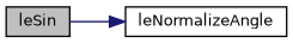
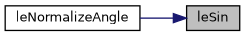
  digraph {
    rankdir=LR
    node [color=black fontname=Helvetica fontsize=10 shape=record style=filled]
    n1 [fillcolor=grey75 fontcolor=black height=0.2 label=leSin width=0.4]
    n2 [fillcolor=white height=0.2 label=leNormalizeAngle width=0.4]
-   n1 -> n2 [color=midnightblue fontname=Helvetica fontsize=10 labelfontname=Helvetica labelfontsize=10 style=solid]
+   n2 -> n1 [color=midnightblue fontname=Helvetica fontsize=10 labelfontname=Helvetica labelfontsize=10 style=solid]
  }
